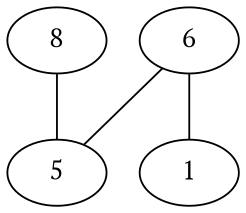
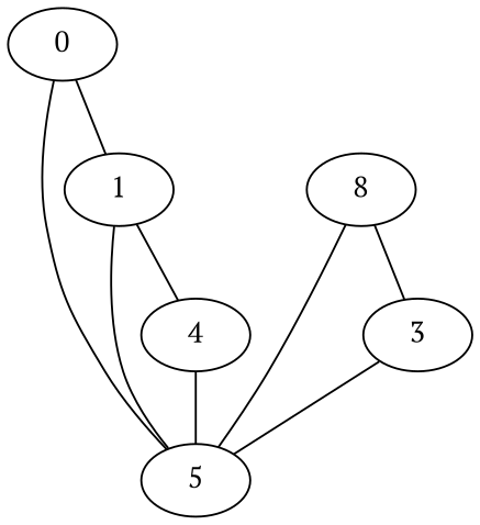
  graph {
    fontname="PT Serif"
    node [fontname="PT Serif"]
    edge [fontname="PT Serif"]
-   0 [label=6]
+   0
    5
    1
+   4
    n5 [label=8]
+   3
    0 -- 5
    0 -- 1
+   1 -- 5
+   1 -- 4
+   4 -- 5
    n5 -- 5
+   n5 -- 3
+   3 -- 5
  }
